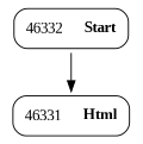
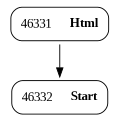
  digraph {
    fontname="Liberation Serif"
    node [shape=none fontname="Liberation Serif"]
    n1 [label=<<TABLE border='1' cellspacing='0' cellpadding='10' style='rounded' ><TR><TD border='0'>46331</TD><TD border='0'><B>Html</B></TD></TR></TABLE>>]
    n2 [label=<<TABLE border='1' cellspacing='0' cellpadding='10' style='rounded' ><TR><TD border='0'>46332</TD><TD border='0'><B>Start</B></TD></TR></TABLE>>]
-   n2 -> n1 [weight=2 fontname="Liberation Serif"]
+   n1 -> n2 [weight=2 fontname="Liberation Serif"]
  }
